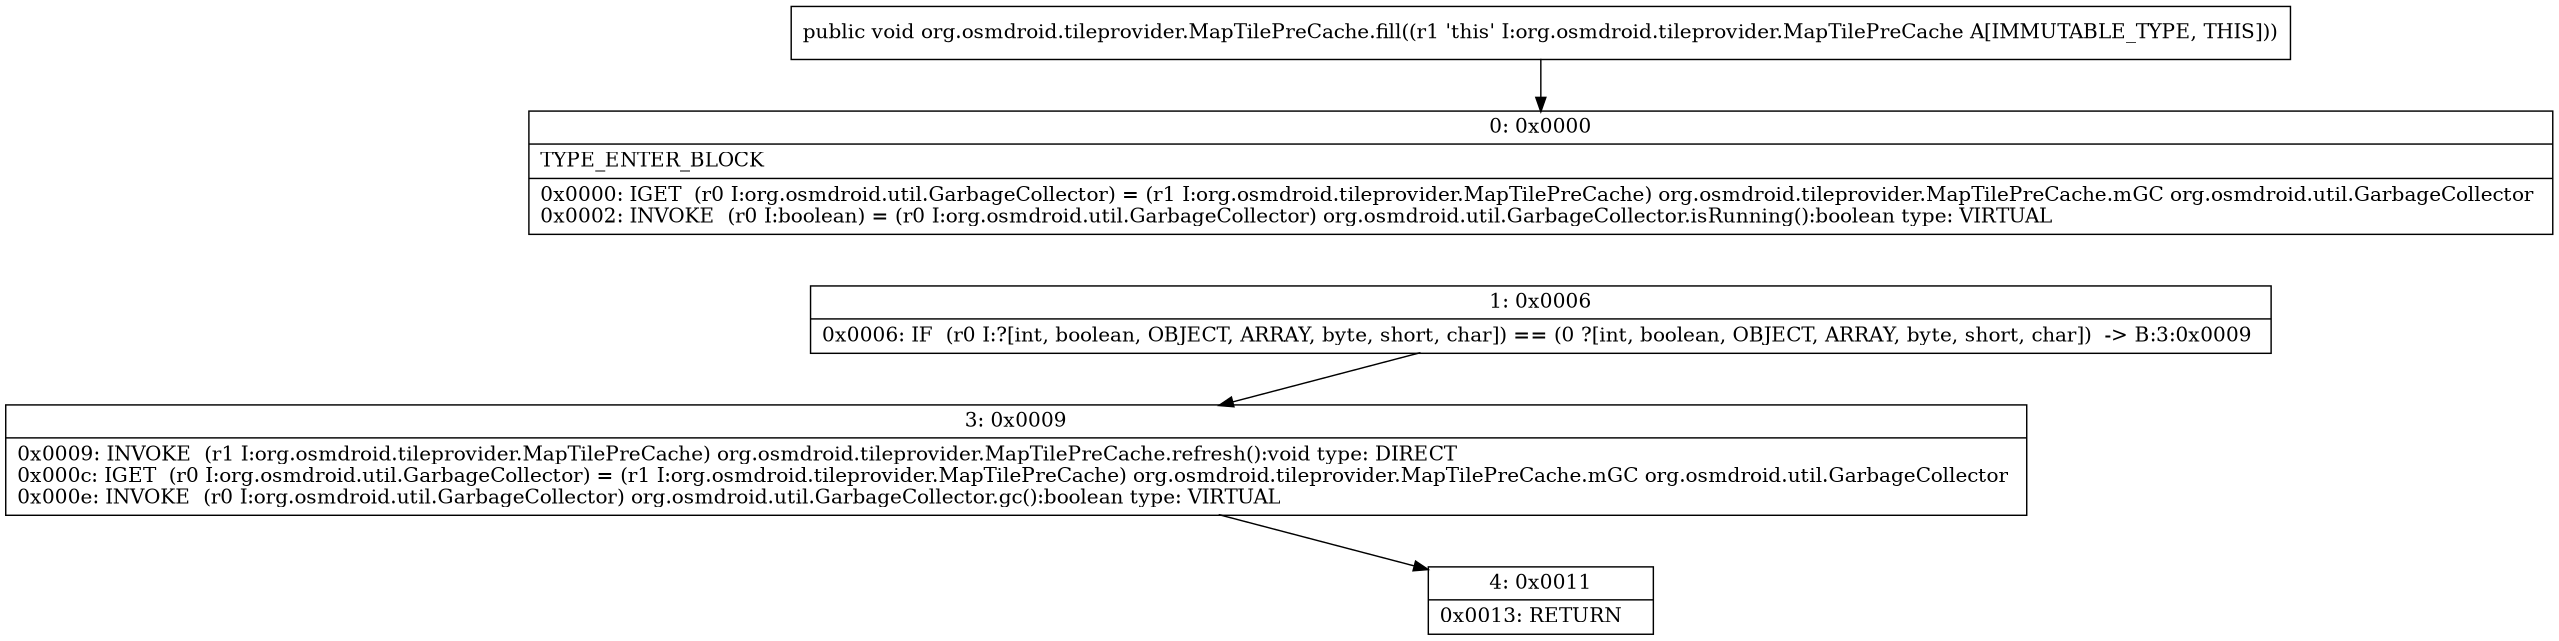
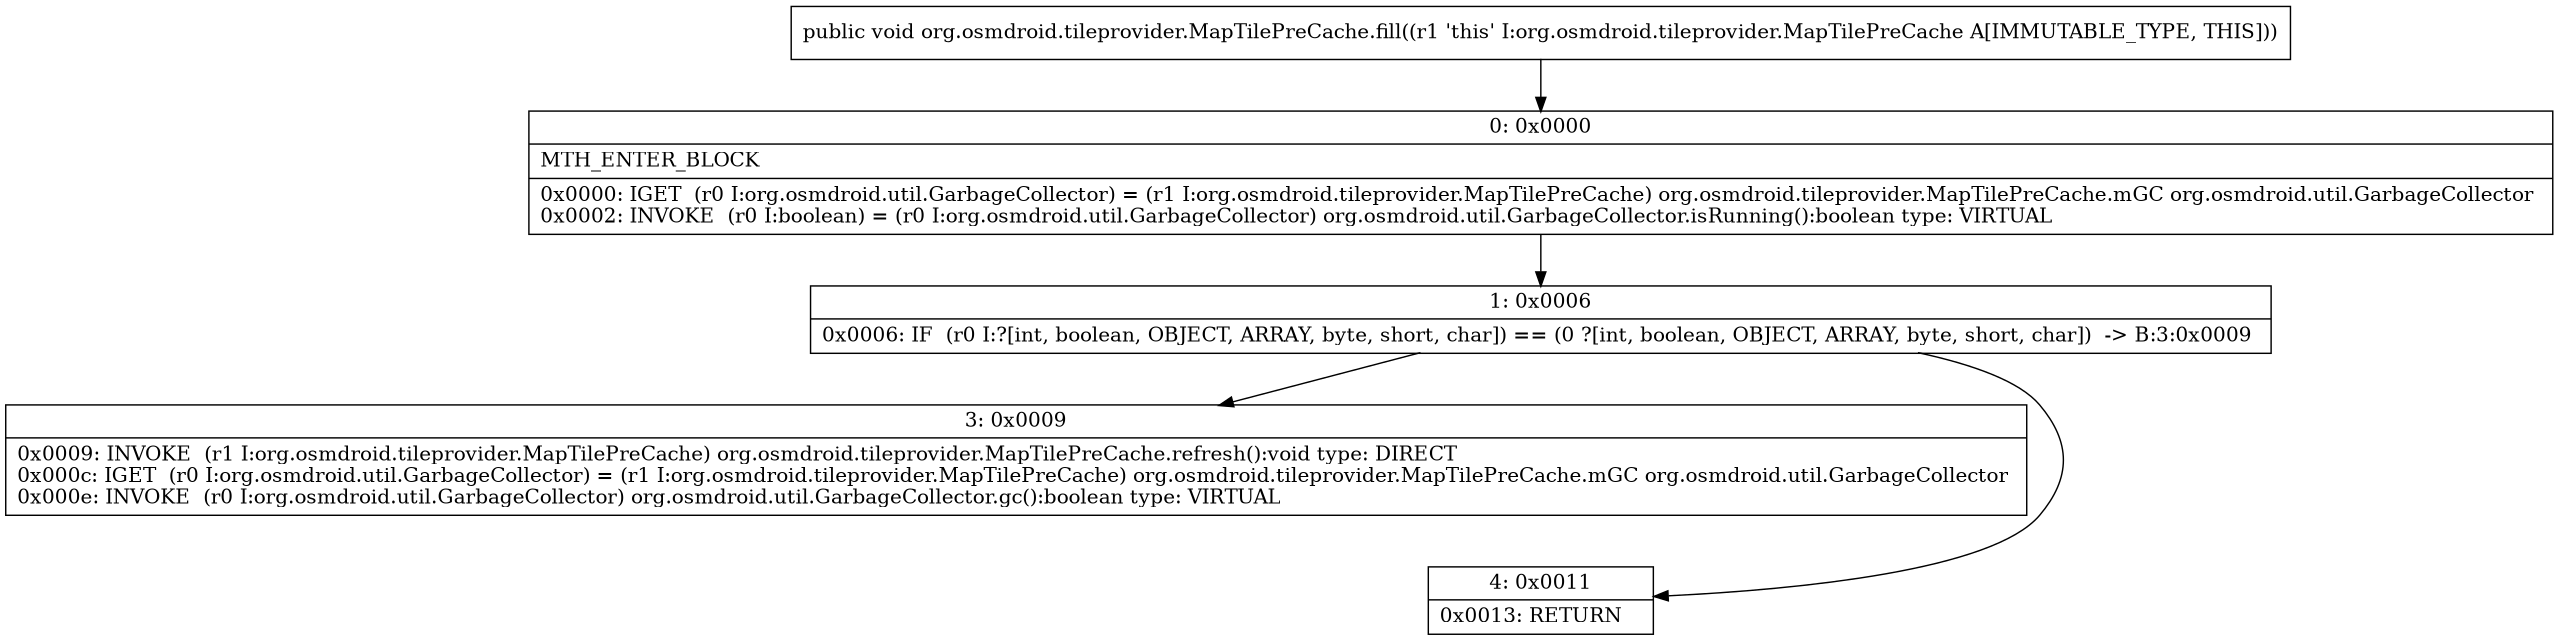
  digraph {
    node [shape=record]
-   n1 [label="{0\:\ 0x0000|TYPE_ENTER_BLOCK\l|0x0000: IGET  (r0 I:org.osmdroid.util.GarbageCollector) = (r1 I:org.osmdroid.tileprovider.MapTilePreCache) org.osmdroid.tileprovider.MapTilePreCache.mGC org.osmdroid.util.GarbageCollector \l0x0002: INVOKE  (r0 I:boolean) = (r0 I:org.osmdroid.util.GarbageCollector) org.osmdroid.util.GarbageCollector.isRunning():boolean type: VIRTUAL \l}"]
+   n1 [label="{0\:\ 0x0000|MTH_ENTER_BLOCK\l|0x0000: IGET  (r0 I:org.osmdroid.util.GarbageCollector) = (r1 I:org.osmdroid.tileprovider.MapTilePreCache) org.osmdroid.tileprovider.MapTilePreCache.mGC org.osmdroid.util.GarbageCollector \l0x0002: INVOKE  (r0 I:boolean) = (r0 I:org.osmdroid.util.GarbageCollector) org.osmdroid.util.GarbageCollector.isRunning():boolean type: VIRTUAL \l}"]
    n2 [label="{1\:\ 0x0006|0x0006: IF  (r0 I:?[int, boolean, OBJECT, ARRAY, byte, short, char]) == (0 ?[int, boolean, OBJECT, ARRAY, byte, short, char])  \-\> B:3:0x0009 \l}"]
    n3 [label="{3\:\ 0x0009|0x0009: INVOKE  (r1 I:org.osmdroid.tileprovider.MapTilePreCache) org.osmdroid.tileprovider.MapTilePreCache.refresh():void type: DIRECT \l0x000c: IGET  (r0 I:org.osmdroid.util.GarbageCollector) = (r1 I:org.osmdroid.tileprovider.MapTilePreCache) org.osmdroid.tileprovider.MapTilePreCache.mGC org.osmdroid.util.GarbageCollector \l0x000e: INVOKE  (r0 I:org.osmdroid.util.GarbageCollector) org.osmdroid.util.GarbageCollector.gc():boolean type: VIRTUAL \l}"]
    n4 [label="{4\:\ 0x0011|0x0013: RETURN   \l}"]
    n5 [label="{public void org.osmdroid.tileprovider.MapTilePreCache.fill((r1 'this' I:org.osmdroid.tileprovider.MapTilePreCache A[IMMUTABLE_TYPE, THIS])) }"]
+   n1 -> n2
    n2 -> n3
-   n3 -> n4
+   n2 -> n4
    n5 -> n1
  }
